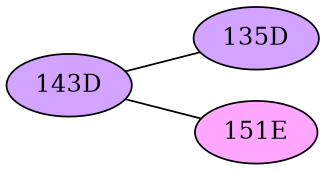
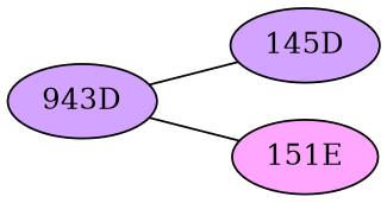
  graph {
    rankdir=LR
    node [fillcolor="#D3A4FF" style=radial]
    edge [penwidth=1]
-   "143D"
-   "145D" [label="135D"]
+   "143D" [label="943D"]
+   "145D"
    "151E" [fillcolor="#FFA6FF"]
    "143D" -- "145D"
    "143D" -- "151E"
  }
